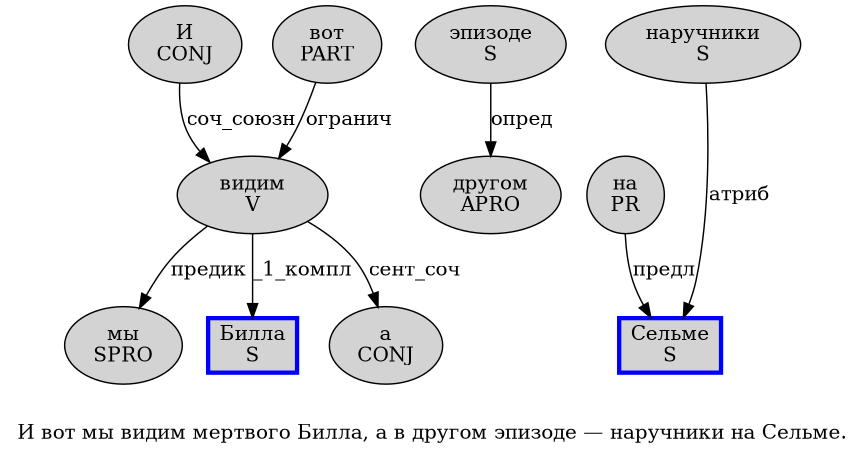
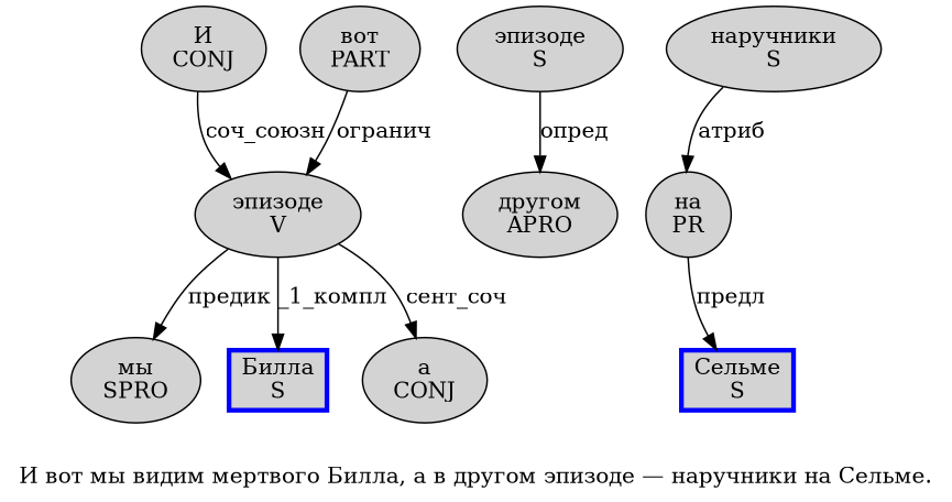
  digraph {
    label="И вот мы видим мертвого Билла, а в другом эпизоде — наручники на Сельме."
    node [fillcolor=lightgray penwidth=1 shape=ellipse style=filled]
    n1 [label="И\nCONJ"]
-   n2 [label="видим\nV"]
+   n2 [label="эпизоде\nV"]
    n3 [label="мы\nSPRO"]
    n4 [color=blue label="Билла\nS" penwidth=3 shape=box]
    n5 [label="а\nCONJ"]
    n6 [label="вот\nPART"]
    n7 [label="эпизоде\nS"]
    n8 [label="другом\nAPRO"]
    n9 [label="наручники\nS"]
    n10 [label="на\nPR"]
    n11 [color=blue label="Сельме\nS" penwidth=3 shape=box]
    n1 -> n2 [label="соч_союзн"]
    n2 -> n3 [label="предик"]
    n2 -> n4 [label="_1_компл"]
    n2 -> n5 [label="сент_соч"]
    n6 -> n2 [label="огранич"]
    n7 -> n8 [label="опред"]
-   n9 -> n11 [label="атриб"]
+   n9 -> n10 [label="атриб"]
    n10 -> n11 [label="предл"]
  }
